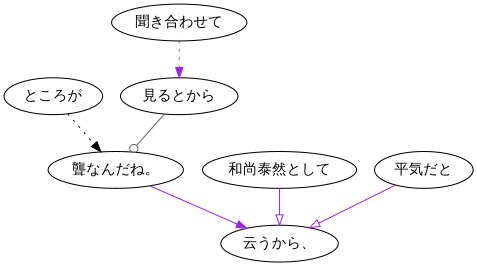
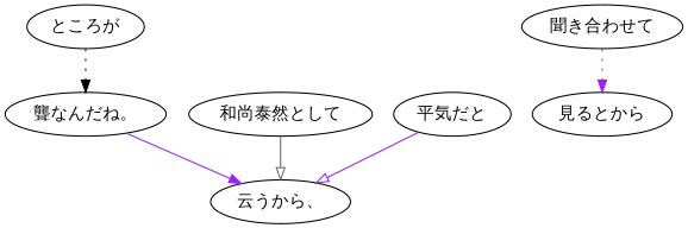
  digraph {
    edge [arrowhead=normal color=purple style=solid]
    n1 [label="ところが"]
    n2 [label="聾なんだね。"]
    n3 [label="云うから、"]
    n4 [label="和尚泰然として"]
    n5 [label="平気だと"]
    n6 [label="聞き合わせて"]
    n7 [label="見るとから"]
    n1 -> n2 [color=black style=dotted]
    n2 -> n3
-   n4 -> n3 [arrowhead=onormal]
+   n4 -> n3 [arrowhead=onormal color=gray40]
    n5 -> n3 [arrowhead=onormal]
    n6 -> n7 [style=dotted]
-   n7 -> n2 [arrowhead=odot color=gray40]
  }
